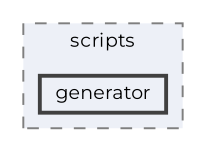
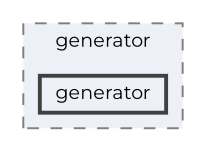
  digraph {
    compound=true
    fontname=Montserrat
    n1 [color=grey25 fillcolor="#edf0f7" fontname=Montserrat fontsize=10 height=0.2 label=generator shape=box style="filled,bold" width=0.4]
    subgraph cluster_1 {
      bgcolor="#edf0f7"
      fontsize=10
-     label=scripts
+     label=generator
      pencolor=grey50
      style="filled,dashed"
      n1
    }
  }
